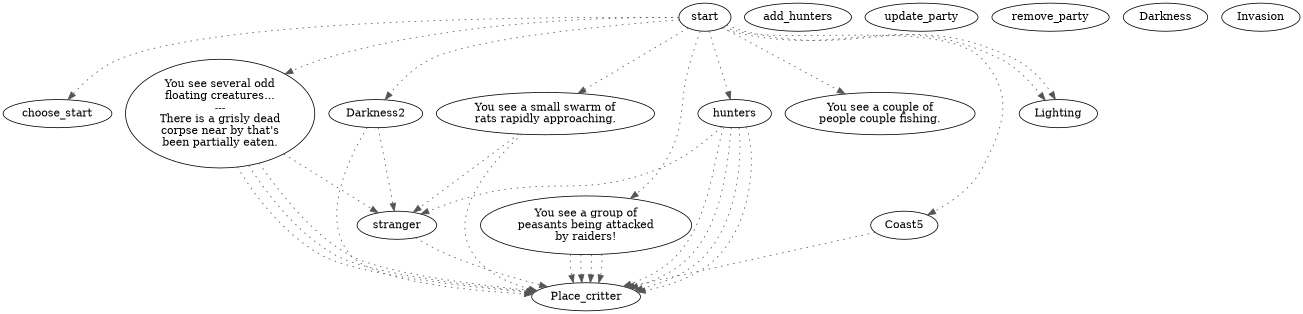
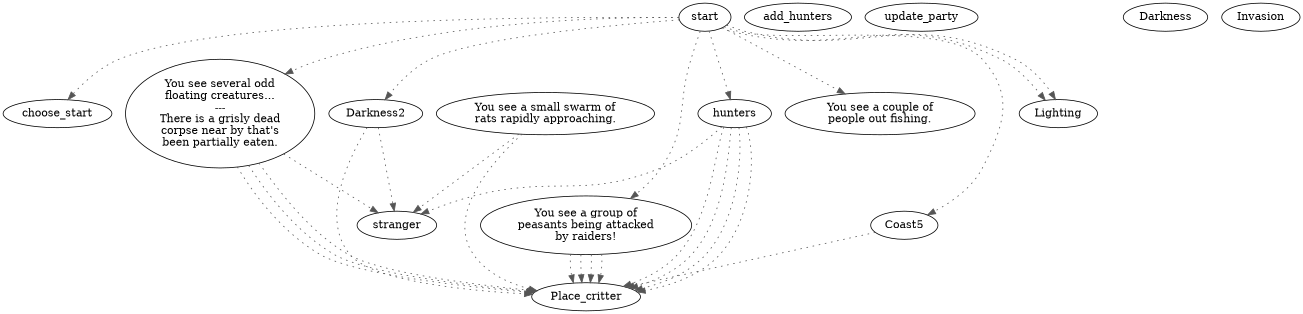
  digraph {
    node [color="#000000" fillcolor="#FFFFFF" style=filled]
    edge [color="#555555" style=dotted]
    start
    choose_start
    n3 [label="You see several odd\nfloating creatures...\n---\nThere is a grisly dead\ncorpse near by that's\nbeen partially eaten."]
    n4 [label=Darkness2]
    n5 [label="You see a small swarm of\nrats rapidly approaching."]
    n6 [label="You see a group of\npeasants being attacked\nby raiders!"]
    Coast5
-   n8 [label="You see a couple of\npeople couple fishing."]
+   n8 [label="You see a couple of\npeople out fishing."]
    hunters
    Lighting
    stranger
    Place_critter
    n13 [label=add_hunters]
    update_party
-   remove_party
    Darkness
    Invasion
    start -> choose_start
    start -> n3
    start -> n4
-   start -> n5
    start -> n6
    start -> Coast5
    start -> n8
    start -> hunters
    start -> Lighting
    start -> Lighting
    n3 -> stranger
    n3 -> Place_critter
    n3 -> Place_critter
    n3 -> Place_critter
    n4 -> stranger
    n4 -> Place_critter
    n5 -> stranger
    n5 -> Place_critter
    n6 -> Place_critter
    n6 -> Place_critter
    n6 -> Place_critter
    n6 -> Place_critter
    Coast5 -> Place_critter
    hunters -> stranger
    hunters -> Place_critter
    hunters -> Place_critter
    hunters -> Place_critter
    hunters -> Place_critter
-   stranger -> Place_critter
  }
